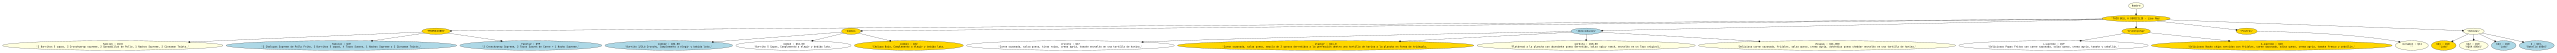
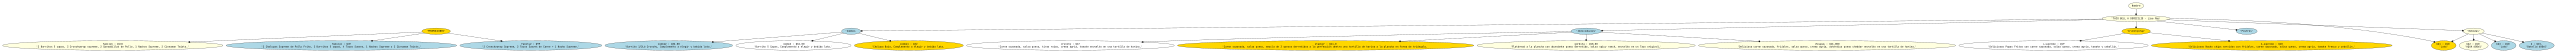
  digraph {
    fontname="JetBrains Mono"
    node [fillcolor=lightyellow fontname="JetBrains Mono" style=filled]
    edge [arrowhead=diamond fontname="JetBrains Mono"]
    n1 [label=Nombre]
-   n2 [fillcolor=gold label="'TACO BELL A DOMICILIO - Live Mas'"]
+   n2 [label="'TACO BELL A DOMICILIO - Live Mas'"]
    n3 [fillcolor=gold label="'PROMOCIONES'"]
-   n4 [fillcolor=gold label="'Combos'"]
+   n4 [fillcolor=lightblue label="'Combos'"]
    n5 [fillcolor=lightblue label="'Individuales'"]
    n6 [fillcolor=gold label="'Crunchywrap'"]
-   n7 [fillcolor=gold label="'Postres'"]
+   n7 [fillcolor=lightblue label="'Postres'"]
    n8 [label="'Bebidas'"]
    n9 [label="family6 : Q145\n'3 Burritos 5 capas, 3 Crunchywrap supreme, 2 Quesadillas de Pollo, 1 Nachos Supreme, 2 Cinnamon Twists.'"]
    n10 [fillcolor=lightblue label="family4 : Q49\n'2 Chalupas Supreme de Pollo Frito, 2 Burritos 5 capas, 4 Tacos Suaves, 1 Nachos Supreme y 2 Cinnamon Twists.'"]
    n11 [fillcolor=lightblue label="family2 : Q99\n'2 Crunchywrap Supreme, 2 Tacos Suaves de Carne + 1 Nacho Supreme.'"]
    n12 [fillcolor=lightblue label="combo2 : Q32.00\n'Burrito 1/2Lb Crunchy, Complemento a elegir y bebida lata.'"]
    n13 [fillcolor=white label="combo3 : Q32.00\n'Burrito 5 Capas, Complemento a elegir y bebida lata.'"]
    n14 [fillcolor=gold label="combo1 : Q32\n'Chalupa Baja, Complemento a elegir y bebida lata.'"]
    n15 [fillcolor=white label="crunchy : Q17\n'Carne sazonada, salsa queso, tiras rojas, crema agria, tomate envuelto en una tortilla de harina.'"]
    n16 [fillcolor=gold label="stacker : Q14.0\n'Carne sazonada, salsa queso, mezcla de 3 quesos derretidos a la perfección dentro una tortilla de harina a la plancha en forma de triángulo.'"]
    n17 [label="gordita : Q18.00\n'Flatbread a la plancha con abundante queso derretido, salsa spicy ranch, envuelto en un Taco original.'"]
    n18 [label="b5capas : Q16.000\n'Deliciosa carne sazonada, frijoles, salsa queso, crema agria, auténtico queso cheddar envuelto en una tortilla de harina.'"]
    n19 [fillcolor=white label="p_supreme : Q19\n'Deliciosas Papas Fritas con carne sazonada, salsa queso, crema agria, tomate y cebollín.'"]
    n20 [fillcolor=gold label="n_supreme : Q18\n'Deliciosos Nacho chips servidos con frijoles, carne sazonada, salsa queso, crema agria, tomate fresco y cebollín.'"]
-   n21 [label="cinnamon : Q11\n''"]
    n22 [fillcolor=gold label="bb1 : Q10.\n'Lata'"]
    n23 [label="bb2 : Q10.\n'AQUA 600ml'"]
    n24 [fillcolor=lightblue label="bb3 : Q10.\n'Lata'"]
    n25 [fillcolor=lightblue label="b : Q15.\n'Botella 600ml'"]
    n1 -> n2
-   n2 -> n3 [arrowhead=dot]
+   n2 -> n22 [arrowhead=dot]
    n2 -> n4
    n2 -> n5
    n2 -> n6 [arrowhead=dot]
    n2 -> n7 [arrowhead=dot]
    n2 -> n8 [arrowhead=dot]
    n3 -> n9 [arrowhead=dot]
    n3 -> n10 [arrowhead=dot]
    n3 -> n11
    n4 -> n12 [arrowhead=dot]
    n4 -> n13
    n4 -> n14 [arrowhead=dot]
    n5 -> n15
    n5 -> n16 [arrowhead=dot]
    n5 -> n17 [arrowhead=dot]
    n5 -> n18 [arrowhead=dot]
    n6 -> n19
    n6 -> n20
-   n7 -> n21
    n8 -> n22
    n8 -> n23
    n8 -> n24
    n8 -> n25
  }
